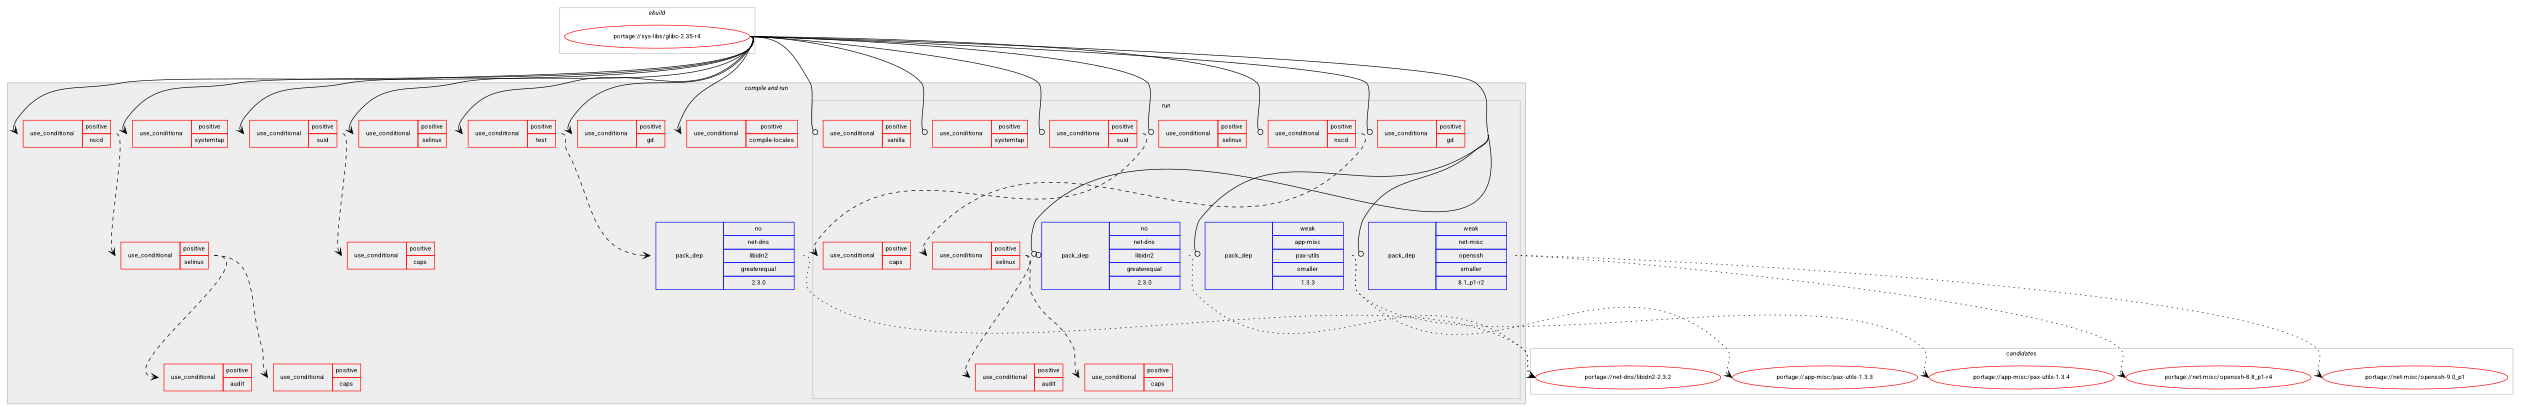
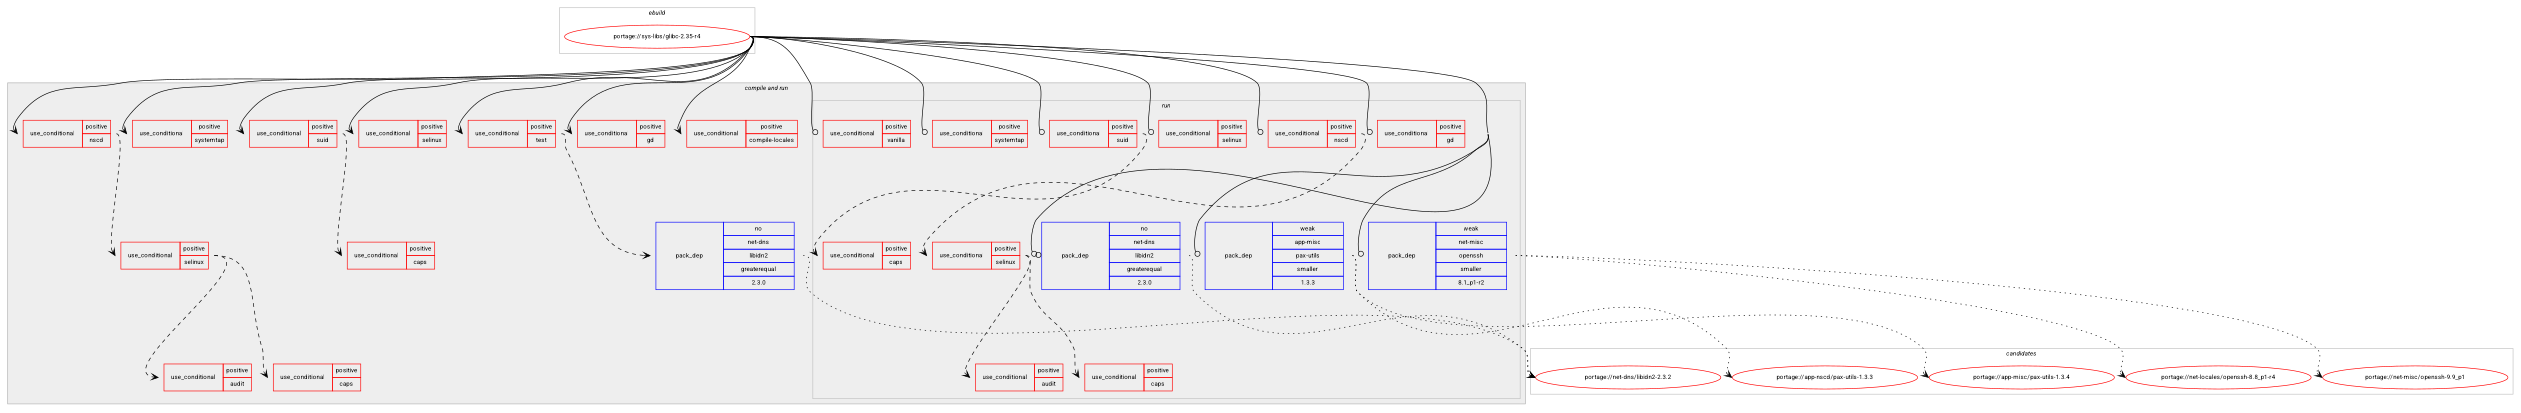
  digraph {
    compound=true
    concentrate=true
    fontname=Roboto
    fontsize=10
    newrank=true
    rankdir=TB
    ranksep=1.5
    node [color=red fontname=Roboto fontsize=10 shape=none]
    edge [arrowhead=vee fontname=Roboto headport=w style=solid tailport=e weight=20]
    n1 [label="portage://sys-libs/glibc-2.35-r4" width=4 shape=""]
    n2 [label=<<TABLE BORDER="0" CELLBORDER="1" CELLSPACING="0" CELLPADDING="4"><TR><TD ROWSPAN="3" CELLPADDING="10">use_conditional</TD></TR><TR><TD>positive</TD></TR><TR><TD>compile-locales</TD></TR></TABLE>>]
    n3 [label=<<TABLE BORDER="0" CELLBORDER="1" CELLSPACING="0" CELLPADDING="4"><TR><TD ROWSPAN="3" CELLPADDING="10">use_conditional</TD></TR><TR><TD>positive</TD></TR><TR><TD>gd</TD></TR></TABLE>>]
    n4 [label=<<TABLE BORDER="0" CELLBORDER="1" CELLSPACING="0" CELLPADDING="4"><TR><TD ROWSPAN="3" CELLPADDING="10">use_conditional</TD></TR><TR><TD>positive</TD></TR><TR><TD>audit</TD></TR></TABLE>>]
    n5 [label=<<TABLE BORDER="0" CELLBORDER="1" CELLSPACING="0" CELLPADDING="4"><TR><TD ROWSPAN="3" CELLPADDING="10">use_conditional</TD></TR><TR><TD>positive</TD></TR><TR><TD>caps</TD></TR></TABLE>>]
    n6 [label=<<TABLE BORDER="0" CELLBORDER="1" CELLSPACING="0" CELLPADDING="4"><TR><TD ROWSPAN="3" CELLPADDING="10">use_conditional</TD></TR><TR><TD>positive</TD></TR><TR><TD>selinux</TD></TR></TABLE>>]
    n7 [label=<<TABLE BORDER="0" CELLBORDER="1" CELLSPACING="0" CELLPADDING="4"><TR><TD ROWSPAN="3" CELLPADDING="10">use_conditional</TD></TR><TR><TD>positive</TD></TR><TR><TD>nscd</TD></TR></TABLE>>]
    n8 [label=<<TABLE BORDER="0" CELLBORDER="1" CELLSPACING="0" CELLPADDING="4"><TR><TD ROWSPAN="3" CELLPADDING="10">use_conditional</TD></TR><TR><TD>positive</TD></TR><TR><TD>selinux</TD></TR></TABLE>>]
    n9 [label=<<TABLE BORDER="0" CELLBORDER="1" CELLSPACING="0" CELLPADDING="4"><TR><TD ROWSPAN="3" CELLPADDING="10">use_conditional</TD></TR><TR><TD>positive</TD></TR><TR><TD>caps</TD></TR></TABLE>>]
    n10 [label=<<TABLE BORDER="0" CELLBORDER="1" CELLSPACING="0" CELLPADDING="4"><TR><TD ROWSPAN="3" CELLPADDING="10">use_conditional</TD></TR><TR><TD>positive</TD></TR><TR><TD>suid</TD></TR></TABLE>>]
    n11 [label=<<TABLE BORDER="0" CELLBORDER="1" CELLSPACING="0" CELLPADDING="4"><TR><TD ROWSPAN="3" CELLPADDING="10">use_conditional</TD></TR><TR><TD>positive</TD></TR><TR><TD>systemtap</TD></TR></TABLE>>]
    n12 [color=blue label=<<TABLE BORDER="0" CELLBORDER="1" CELLSPACING="0" CELLPADDING="4" WIDTH="220"><TR><TD ROWSPAN="6" CELLPADDING="30">pack_dep</TD></TR><TR><TD WIDTH="110">no</TD></TR><TR><TD>net-dns</TD></TR><TR><TD>libidn2</TD></TR><TR><TD>greaterequal</TD></TR><TR><TD>2.3.0</TD></TR></TABLE>>]
    n13 [label=<<TABLE BORDER="0" CELLBORDER="1" CELLSPACING="0" CELLPADDING="4"><TR><TD ROWSPAN="3" CELLPADDING="10">use_conditional</TD></TR><TR><TD>positive</TD></TR><TR><TD>test</TD></TR></TABLE>>]
    n14 [label=<<TABLE BORDER="0" CELLBORDER="1" CELLSPACING="0" CELLPADDING="4"><TR><TD ROWSPAN="3" CELLPADDING="10">use_conditional</TD></TR><TR><TD>positive</TD></TR><TR><TD>gd</TD></TR></TABLE>>]
    n15 [label=<<TABLE BORDER="0" CELLBORDER="1" CELLSPACING="0" CELLPADDING="4"><TR><TD ROWSPAN="3" CELLPADDING="10">use_conditional</TD></TR><TR><TD>positive</TD></TR><TR><TD>audit</TD></TR></TABLE>>]
    n16 [label=<<TABLE BORDER="0" CELLBORDER="1" CELLSPACING="0" CELLPADDING="4"><TR><TD ROWSPAN="3" CELLPADDING="10">use_conditional</TD></TR><TR><TD>positive</TD></TR><TR><TD>caps</TD></TR></TABLE>>]
    n17 [label=<<TABLE BORDER="0" CELLBORDER="1" CELLSPACING="0" CELLPADDING="4"><TR><TD ROWSPAN="3" CELLPADDING="10">use_conditional</TD></TR><TR><TD>positive</TD></TR><TR><TD>selinux</TD></TR></TABLE>>]
    n18 [label=<<TABLE BORDER="0" CELLBORDER="1" CELLSPACING="0" CELLPADDING="4"><TR><TD ROWSPAN="3" CELLPADDING="10">use_conditional</TD></TR><TR><TD>positive</TD></TR><TR><TD>nscd</TD></TR></TABLE>>]
    n19 [label=<<TABLE BORDER="0" CELLBORDER="1" CELLSPACING="0" CELLPADDING="4"><TR><TD ROWSPAN="3" CELLPADDING="10">use_conditional</TD></TR><TR><TD>positive</TD></TR><TR><TD>selinux</TD></TR></TABLE>>]
    n20 [label=<<TABLE BORDER="0" CELLBORDER="1" CELLSPACING="0" CELLPADDING="4"><TR><TD ROWSPAN="3" CELLPADDING="10">use_conditional</TD></TR><TR><TD>positive</TD></TR><TR><TD>caps</TD></TR></TABLE>>]
    n21 [label=<<TABLE BORDER="0" CELLBORDER="1" CELLSPACING="0" CELLPADDING="4"><TR><TD ROWSPAN="3" CELLPADDING="10">use_conditional</TD></TR><TR><TD>positive</TD></TR><TR><TD>suid</TD></TR></TABLE>>]
    n22 [label=<<TABLE BORDER="0" CELLBORDER="1" CELLSPACING="0" CELLPADDING="4"><TR><TD ROWSPAN="3" CELLPADDING="10">use_conditional</TD></TR><TR><TD>positive</TD></TR><TR><TD>systemtap</TD></TR></TABLE>>]
    n23 [label=<<TABLE BORDER="0" CELLBORDER="1" CELLSPACING="0" CELLPADDING="4"><TR><TD ROWSPAN="3" CELLPADDING="10">use_conditional</TD></TR><TR><TD>positive</TD></TR><TR><TD>vanilla</TD></TR></TABLE>>]
    n24 [color=blue label=<<TABLE BORDER="0" CELLBORDER="1" CELLSPACING="0" CELLPADDING="4" WIDTH="220"><TR><TD ROWSPAN="6" CELLPADDING="30">pack_dep</TD></TR><TR><TD WIDTH="110">no</TD></TR><TR><TD>net-dns</TD></TR><TR><TD>libidn2</TD></TR><TR><TD>greaterequal</TD></TR><TR><TD>2.3.0</TD></TR></TABLE>>]
    n25 [color=blue label=<<TABLE BORDER="0" CELLBORDER="1" CELLSPACING="0" CELLPADDING="4" WIDTH="220"><TR><TD ROWSPAN="6" CELLPADDING="30">pack_dep</TD></TR><TR><TD WIDTH="110">weak</TD></TR><TR><TD>app-misc</TD></TR><TR><TD>pax-utils</TD></TR><TR><TD>smaller</TD></TR><TR><TD>1.3.3</TD></TR></TABLE>>]
    n26 [color=blue label=<<TABLE BORDER="0" CELLBORDER="1" CELLSPACING="0" CELLPADDING="4" WIDTH="220"><TR><TD ROWSPAN="6" CELLPADDING="30">pack_dep</TD></TR><TR><TD WIDTH="110">weak</TD></TR><TR><TD>net-misc</TD></TR><TR><TD>openssh</TD></TR><TR><TD>smaller</TD></TR><TR><TD>8.1_p1-r2</TD></TR></TABLE>>]
-   n27 [label="portage://app-misc/pax-utils-1.3.3" width=4 shape=""]
+   n27 [label="portage://app-nscd/pax-utils-1.3.3" width=4 shape=""]
    n28 [label="portage://app-misc/pax-utils-1.3.4" width=4 shape=""]
    n29 [label="portage://net-dns/libidn2-2.3.2" width=4 shape=""]
-   n30 [label="portage://net-misc/openssh-8.8_p1-r4" width=4 shape=""]
-   n31 [label="portage://net-misc/openssh-9.0_p1" width=4 shape=""]
+   n30 [label="portage://net-locales/openssh-8.8_p1-r4" width=4 shape=""]
+   n31 [label="portage://net-misc/openssh-9.9_p1" width=4 shape=""]
    subgraph cluster_1 {
      color=gray
      label=<<i>ebuild</i>>
      rank=same
      n1
    }
    subgraph cluster_2 {
      color=gray
      label=<<i>dependencies</i>>
      subgraph cluster_3 {
        color=gray
        fillcolor="#eeeeee"
        label=<<i>compile</i>>
        style=filled
        subgraph sub_4 {
          color=gray
          fillcolor="#eeeeee"
          label=<<i>compile</i>>
          style=filled
          n2
        }
        subgraph sub_5 {
          color=gray
          fillcolor="#eeeeee"
          label=<<i>compile</i>>
          style=filled
          n3
        }
        subgraph sub_6 {
          color=gray
          fillcolor="#eeeeee"
          label=<<i>compile</i>>
          style=filled
          n7
          subgraph sub_7 {
            color=gray
            fillcolor="#eeeeee"
            label=<<i>compile</i>>
            style=filled
            n6
            subgraph sub_8 {
              color=gray
              fillcolor="#eeeeee"
              label=<<i>compile</i>>
              style=filled
              n4
            }
            subgraph sub_9 {
              color=gray
              fillcolor="#eeeeee"
              label=<<i>compile</i>>
              style=filled
              n5
            }
          }
        }
        subgraph sub_10 {
          color=gray
          fillcolor="#eeeeee"
          label=<<i>compile</i>>
          style=filled
          n8
        }
        subgraph sub_11 {
          color=gray
          fillcolor="#eeeeee"
          label=<<i>compile</i>>
          style=filled
          n10
          subgraph sub_12 {
            color=gray
            fillcolor="#eeeeee"
            label=<<i>compile</i>>
            style=filled
            n9
          }
        }
        subgraph sub_13 {
          color=gray
          fillcolor="#eeeeee"
          label=<<i>compile</i>>
          style=filled
          n11
        }
        subgraph sub_14 {
          color=gray
          fillcolor="#eeeeee"
          label=<<i>compile</i>>
          style=filled
          n13
          subgraph sub_15 {
            color=gray
            fillcolor="#eeeeee"
            label=<<i>compile</i>>
            style=filled
            n12
          }
        }
      }
      subgraph cluster_16 {
        color=gray
        fillcolor="#eeeeee"
        label=<<i>compile and run</i>>
        style=filled
      }
      subgraph cluster_17 {
        color=gray
        fillcolor="#eeeeee"
        label=<<i>run</i>>
        style=filled
        subgraph sub_18 {
          color=gray
          fillcolor="#eeeeee"
          label=<<i>run</i>>
          style=filled
          n14
        }
        subgraph sub_19 {
          color=gray
          fillcolor="#eeeeee"
          label=<<i>run</i>>
          style=filled
          n18
          subgraph sub_20 {
            color=gray
            fillcolor="#eeeeee"
            label=<<i>run</i>>
            style=filled
            n17
            subgraph sub_21 {
              color=gray
              fillcolor="#eeeeee"
              label=<<i>run</i>>
              style=filled
              n15
            }
            subgraph sub_22 {
              color=gray
              fillcolor="#eeeeee"
              label=<<i>run</i>>
              style=filled
              n16
            }
          }
        }
        subgraph sub_23 {
          color=gray
          fillcolor="#eeeeee"
          label=<<i>run</i>>
          style=filled
          n19
        }
        subgraph sub_24 {
          color=gray
          fillcolor="#eeeeee"
          label=<<i>run</i>>
          style=filled
          n21
          subgraph sub_25 {
            color=gray
            fillcolor="#eeeeee"
            label=<<i>run</i>>
            style=filled
            n20
          }
        }
        subgraph sub_26 {
          color=gray
          fillcolor="#eeeeee"
          label=<<i>run</i>>
          style=filled
          n22
        }
        subgraph sub_27 {
          color=gray
          fillcolor="#eeeeee"
          label=<<i>run</i>>
          style=filled
          n23
        }
        subgraph sub_28 {
          color=gray
          fillcolor="#eeeeee"
          label=<<i>run</i>>
          style=filled
          n24
        }
        subgraph sub_29 {
          color=gray
          fillcolor="#eeeeee"
          label=<<i>run</i>>
          style=filled
          n25
        }
        subgraph sub_30 {
          color=gray
          fillcolor="#eeeeee"
          label=<<i>run</i>>
          style=filled
          n26
        }
      }
    }
    subgraph cluster_31 {
      color=gray
      label=<<i>candidates</i>>
      rank=same
      subgraph sub_32 {
        color=black
        label=<<i>candidates</i>>
        nodesep=1
        rank=same
        n27
        n28
      }
      subgraph sub_33 {
        color=black
        label=<<i>candidates</i>>
        nodesep=1
        rank=same
        n29
      }
      subgraph sub_34 {
        color=black
        label=<<i>candidates</i>>
        nodesep=1
        rank=same
        n29
      }
      subgraph sub_35 {
        color=black
        label=<<i>candidates</i>>
        nodesep=1
        rank=same
        n30
        n31
      }
    }
    n1 -> n2
    n1 -> n3
    n1 -> n7
    n1 -> n8
    n1 -> n10
    n1 -> n11
    n1 -> n13
    n1 -> n14 [arrowhead=odot]
    n1 -> n18 [arrowhead=odot]
    n1 -> n19 [arrowhead=odot]
    n1 -> n21 [arrowhead=odot]
    n1 -> n22 [arrowhead=odot]
    n1 -> n23 [arrowhead=odot]
    n1 -> n24 [arrowhead=odot]
    n1 -> n25 [arrowhead=odot]
    n1 -> n26 [arrowhead=odot]
    n6 -> n4 [style=dashed]
    n6 -> n5 [style=dashed]
    n7 -> n6 [style=dashed]
    n10 -> n9 [style=dashed]
    n12 -> n29 [style=dotted weight=100]
    n13 -> n12 [style=dashed]
    n17 -> n15 [style=dashed]
    n17 -> n16 [style=dashed]
    n18 -> n17 [style=dashed]
    n21 -> n20 [style=dashed]
    n24 -> n29 [style=dotted weight=100]
    n25 -> n27 [style=dotted weight=100]
    n25 -> n28 [style=dotted weight=100]
    n26 -> n30 [style=dotted weight=100]
    n26 -> n31 [style=dotted weight=100]
  }
